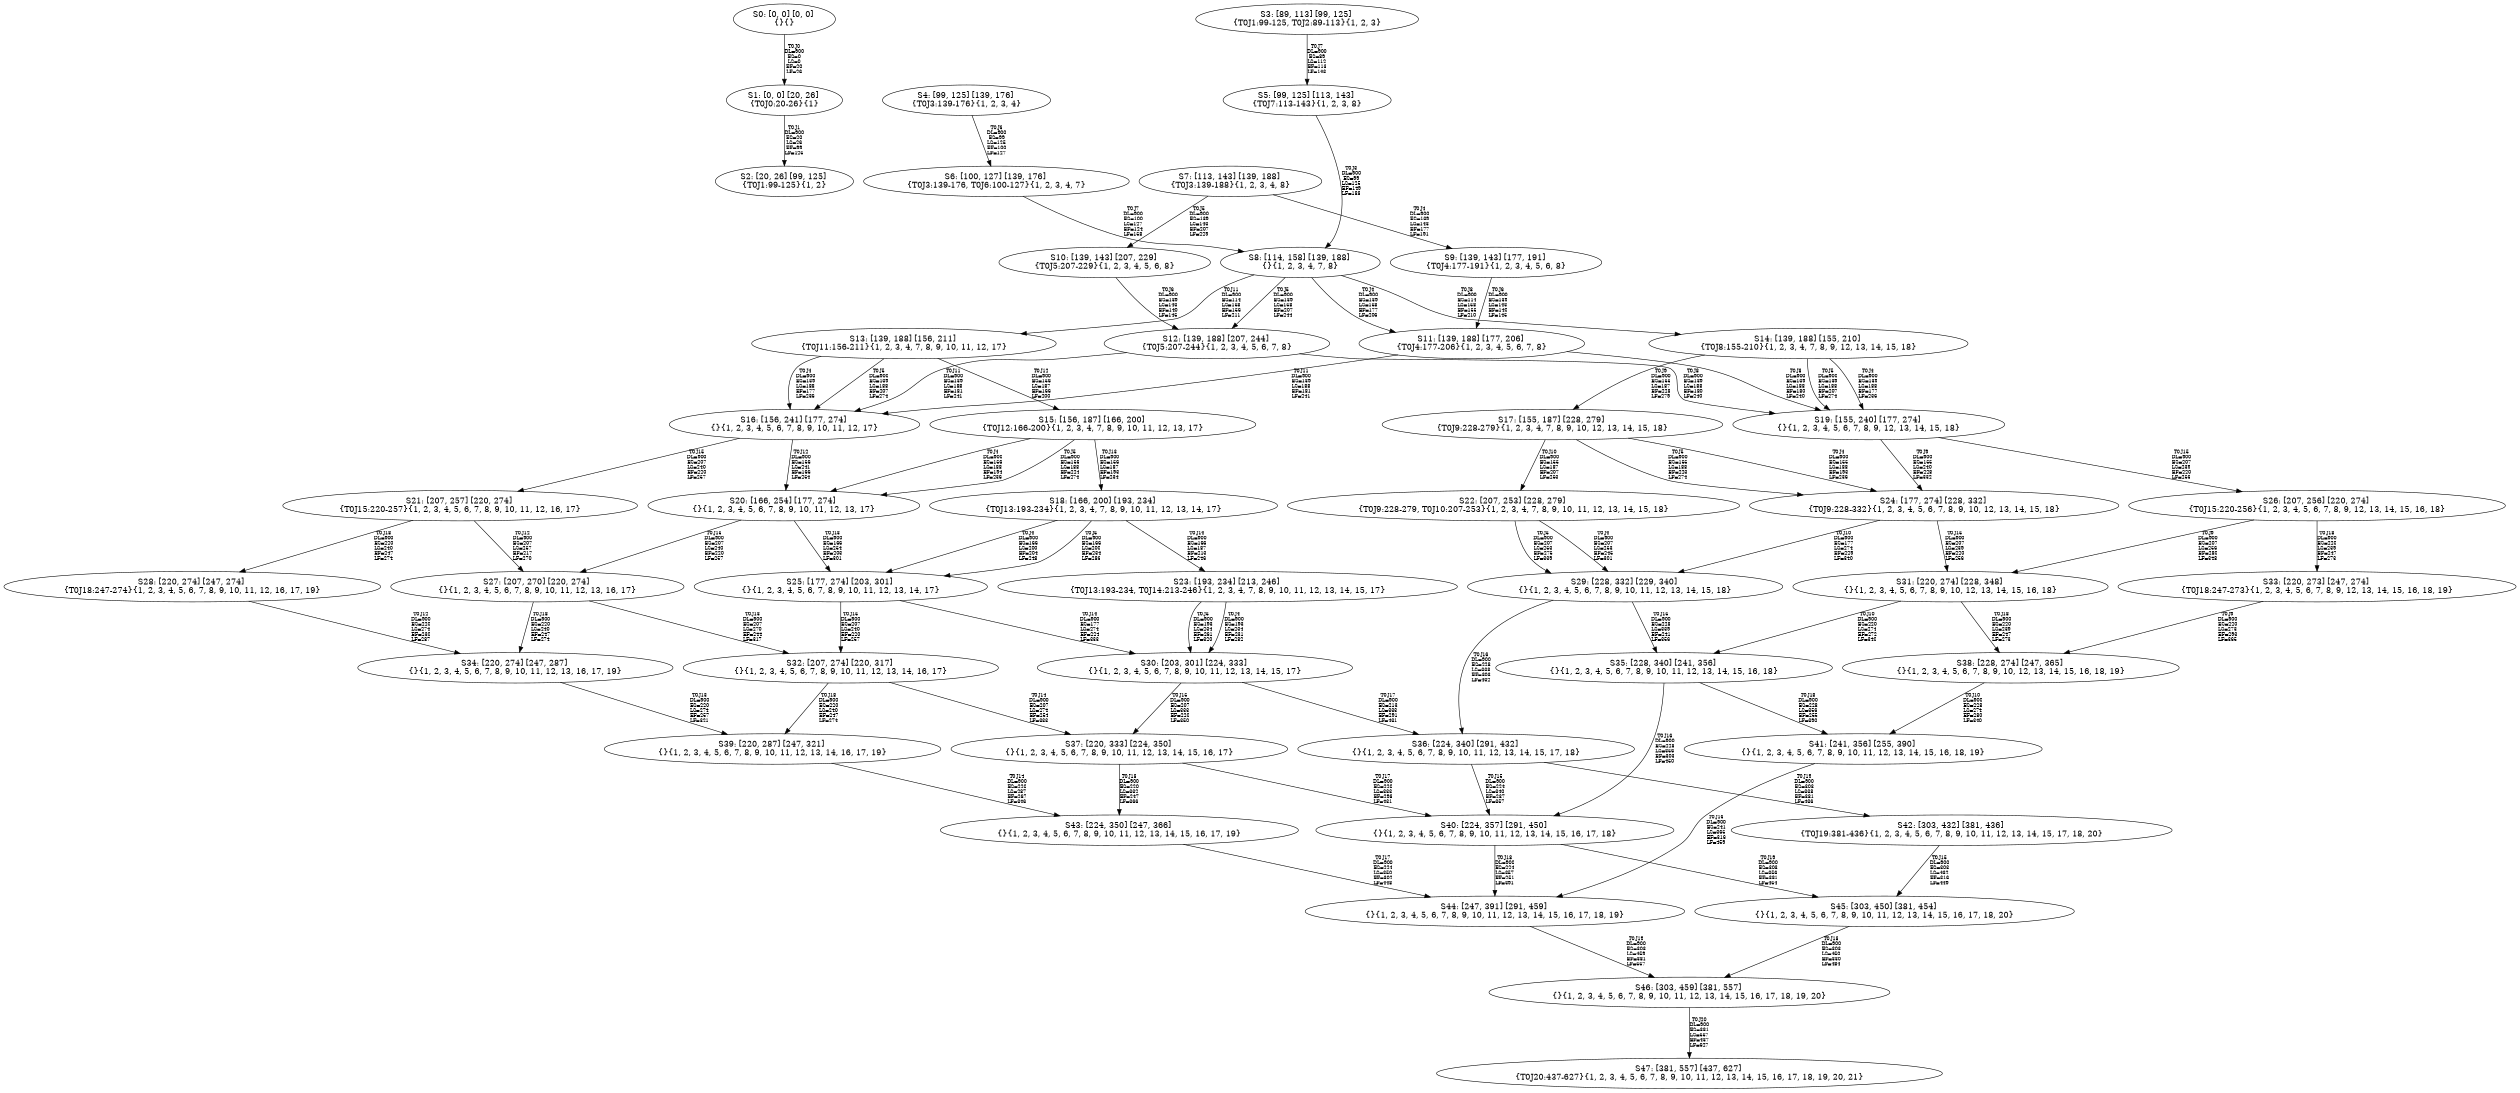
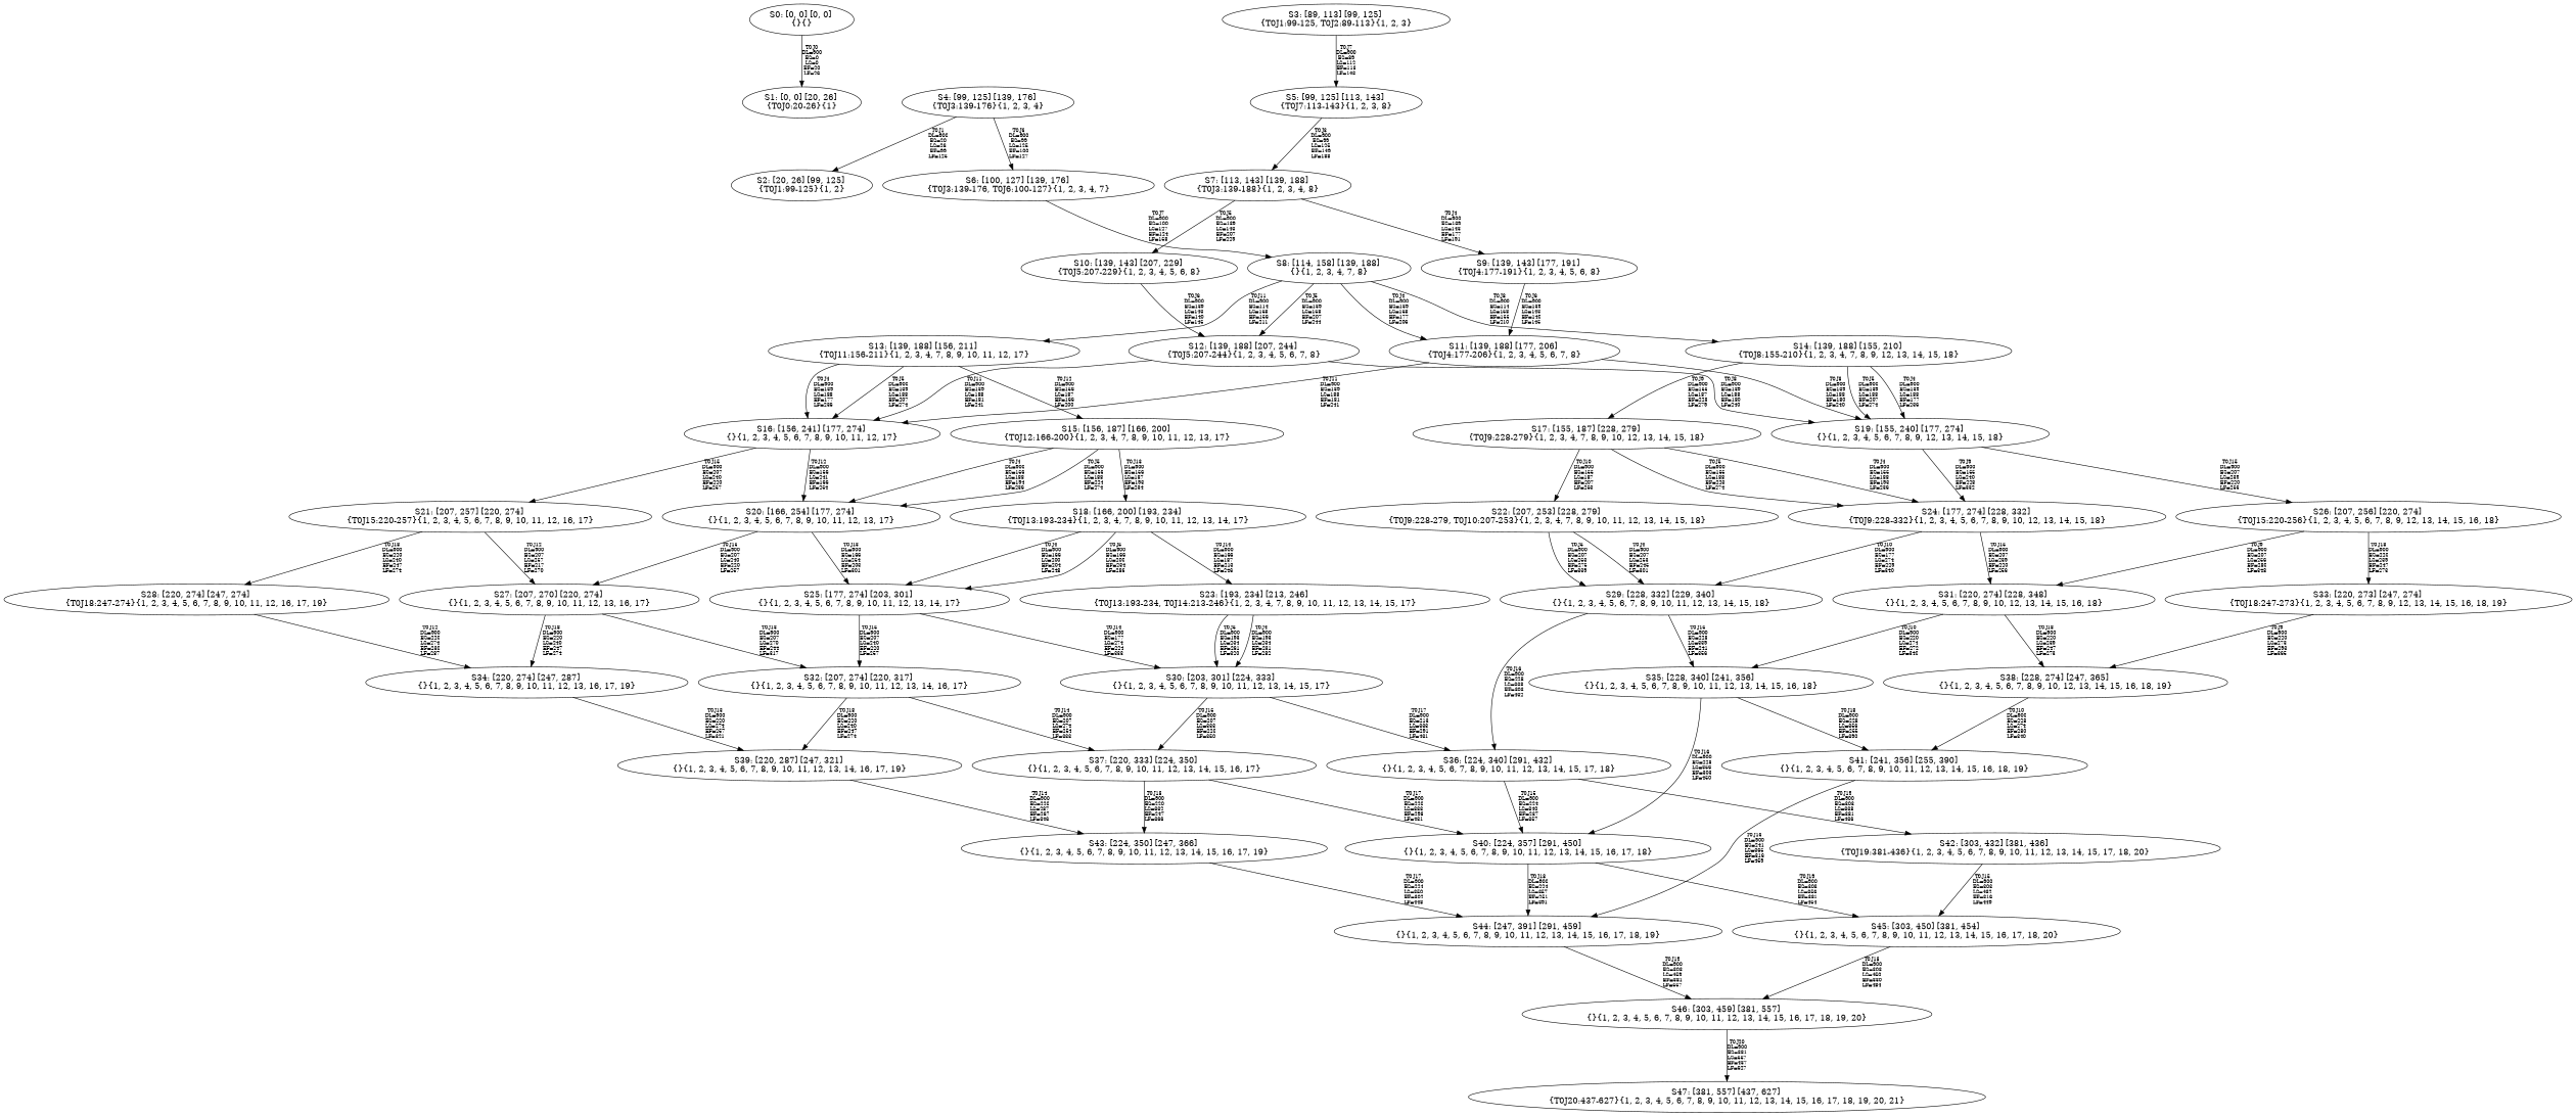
  digraph {
    edge [fontsize=8]
    n1 [label="S0: [0, 0] [0, 0] \n{}{}"]
    n2 [label="S1: [0, 0] [20, 26] \n{T0J0:20-26}{1}"]
    n3 [label="S2: [20, 26] [99, 125] \n{T0J1:99-125}{1, 2}"]
    n4 [label="S3: [89, 113] [99, 125] \n{T0J1:99-125, T0J2:89-113}{1, 2, 3}"]
    n5 [label="S5: [99, 125] [113, 143] \n{T0J7:113-143}{1, 2, 3, 8}"]
    n6 [label="S4: [99, 125] [139, 176] \n{T0J3:139-176}{1, 2, 3, 4}"]
    n7 [label="S6: [100, 127] [139, 176] \n{T0J3:139-176, T0J6:100-127}{1, 2, 3, 4, 7}"]
    n8 [label="S7: [113, 143] [139, 188] \n{T0J3:139-188}{1, 2, 3, 4, 8}"]
    n9 [label="S8: [114, 158] [139, 188] \n{}{1, 2, 3, 4, 7, 8}"]
    n10 [label="S9: [139, 143] [177, 191] \n{T0J4:177-191}{1, 2, 3, 4, 5, 6, 8}"]
    n11 [label="S10: [139, 143] [207, 229] \n{T0J5:207-229}{1, 2, 3, 4, 5, 6, 8}"]
    n12 [label="S11: [139, 188] [177, 206] \n{T0J4:177-206}{1, 2, 3, 4, 5, 6, 7, 8}"]
    n13 [label="S12: [139, 188] [207, 244] \n{T0J5:207-244}{1, 2, 3, 4, 5, 6, 7, 8}"]
    n14 [label="S13: [139, 188] [156, 211] \n{T0J11:156-211}{1, 2, 3, 4, 7, 8, 9, 10, 11, 12, 17}"]
    n15 [label="S14: [139, 188] [155, 210] \n{T0J8:155-210}{1, 2, 3, 4, 7, 8, 9, 12, 13, 14, 15, 18}"]
    n16 [label="S16: [156, 241] [177, 274] \n{}{1, 2, 3, 4, 5, 6, 7, 8, 9, 10, 11, 12, 17}"]
    n17 [label="S19: [155, 240] [177, 274] \n{}{1, 2, 3, 4, 5, 6, 7, 8, 9, 12, 13, 14, 15, 18}"]
    n18 [label="S15: [156, 187] [166, 200] \n{T0J12:166-200}{1, 2, 3, 4, 7, 8, 9, 10, 11, 12, 13, 17}"]
    n19 [label="S17: [155, 187] [228, 279] \n{T0J9:228-279}{1, 2, 3, 4, 7, 8, 9, 10, 12, 13, 14, 15, 18}"]
    n20 [label="S20: [166, 254] [177, 274] \n{}{1, 2, 3, 4, 5, 6, 7, 8, 9, 10, 11, 12, 13, 17}"]
    n21 [label="S21: [207, 257] [220, 274] \n{T0J15:220-257}{1, 2, 3, 4, 5, 6, 7, 8, 9, 10, 11, 12, 16, 17}"]
    n22 [label="S24: [177, 274] [228, 332] \n{T0J9:228-332}{1, 2, 3, 4, 5, 6, 7, 8, 9, 10, 12, 13, 14, 15, 18}"]
    n23 [label="S26: [207, 256] [220, 274] \n{T0J15:220-256}{1, 2, 3, 4, 5, 6, 7, 8, 9, 12, 13, 14, 15, 16, 18}"]
    n24 [label="S18: [166, 200] [193, 234] \n{T0J13:193-234}{1, 2, 3, 4, 7, 8, 9, 10, 11, 12, 13, 14, 17}"]
    n25 [label="S22: [207, 253] [228, 279] \n{T0J9:228-279, T0J10:207-253}{1, 2, 3, 4, 7, 8, 9, 10, 11, 12, 13, 14, 15, 18}"]
    n26 [label="S23: [193, 234] [213, 246] \n{T0J13:193-234, T0J14:213-246}{1, 2, 3, 4, 7, 8, 9, 10, 11, 12, 13, 14, 15, 17}"]
    n27 [label="S25: [177, 274] [203, 301] \n{}{1, 2, 3, 4, 5, 6, 7, 8, 9, 10, 11, 12, 13, 14, 17}"]
    n28 [label="S27: [207, 270] [220, 274] \n{}{1, 2, 3, 4, 5, 6, 7, 8, 9, 10, 11, 12, 13, 16, 17}"]
    n29 [label="S28: [220, 274] [247, 274] \n{T0J18:247-274}{1, 2, 3, 4, 5, 6, 7, 8, 9, 10, 11, 12, 16, 17, 19}"]
    n30 [label="S29: [228, 332] [229, 340] \n{}{1, 2, 3, 4, 5, 6, 7, 8, 9, 10, 11, 12, 13, 14, 15, 18}"]
    n31 [label="S31: [220, 274] [228, 348] \n{}{1, 2, 3, 4, 5, 6, 7, 8, 9, 10, 12, 13, 14, 15, 16, 18}"]
    n32 [label="S30: [203, 301] [224, 333] \n{}{1, 2, 3, 4, 5, 6, 7, 8, 9, 10, 11, 12, 13, 14, 15, 17}"]
    n33 [label="S32: [207, 274] [220, 317] \n{}{1, 2, 3, 4, 5, 6, 7, 8, 9, 10, 11, 12, 13, 14, 16, 17}"]
    n34 [label="S33: [220, 273] [247, 274] \n{T0J18:247-273}{1, 2, 3, 4, 5, 6, 7, 8, 9, 12, 13, 14, 15, 16, 18, 19}"]
    n35 [label="S34: [220, 274] [247, 287] \n{}{1, 2, 3, 4, 5, 6, 7, 8, 9, 10, 11, 12, 13, 16, 17, 19}"]
    n36 [label="S35: [228, 340] [241, 356] \n{}{1, 2, 3, 4, 5, 6, 7, 8, 9, 10, 11, 12, 13, 14, 15, 16, 18}"]
    n37 [label="S36: [224, 340] [291, 432] \n{}{1, 2, 3, 4, 5, 6, 7, 8, 9, 10, 11, 12, 13, 14, 15, 17, 18}"]
    n38 [label="S37: [220, 333] [224, 350] \n{}{1, 2, 3, 4, 5, 6, 7, 8, 9, 10, 11, 12, 13, 14, 15, 16, 17}"]
    n39 [label="S38: [228, 274] [247, 365] \n{}{1, 2, 3, 4, 5, 6, 7, 8, 9, 10, 12, 13, 14, 15, 16, 18, 19}"]
    n40 [label="S39: [220, 287] [247, 321] \n{}{1, 2, 3, 4, 5, 6, 7, 8, 9, 10, 11, 12, 13, 14, 16, 17, 19}"]
    n41 [label="S40: [224, 357] [291, 450] \n{}{1, 2, 3, 4, 5, 6, 7, 8, 9, 10, 11, 12, 13, 14, 15, 16, 17, 18}"]
    n42 [label="S41: [241, 356] [255, 390] \n{}{1, 2, 3, 4, 5, 6, 7, 8, 9, 10, 11, 12, 13, 14, 15, 16, 18, 19}"]
    n43 [label="S42: [303, 432] [381, 436] \n{T0J19:381-436}{1, 2, 3, 4, 5, 6, 7, 8, 9, 10, 11, 12, 13, 14, 15, 17, 18, 20}"]
    n44 [label="S43: [224, 350] [247, 366] \n{}{1, 2, 3, 4, 5, 6, 7, 8, 9, 10, 11, 12, 13, 14, 15, 16, 17, 19}"]
    n45 [label="S44: [247, 391] [291, 459] \n{}{1, 2, 3, 4, 5, 6, 7, 8, 9, 10, 11, 12, 13, 14, 15, 16, 17, 18, 19}"]
    n46 [label="S45: [303, 450] [381, 454] \n{}{1, 2, 3, 4, 5, 6, 7, 8, 9, 10, 11, 12, 13, 14, 15, 16, 17, 18, 20}"]
    n47 [label="S46: [303, 459] [381, 557] \n{}{1, 2, 3, 4, 5, 6, 7, 8, 9, 10, 11, 12, 13, 14, 15, 16, 17, 18, 19, 20}"]
    n48 [label="S47: [381, 557] [437, 627] \n{T0J20:437-627}{1, 2, 3, 4, 5, 6, 7, 8, 9, 10, 11, 12, 13, 14, 15, 16, 17, 18, 19, 20, 21}"]
    n1 -> n2 [label="T0 J0\nDL=900\nES=0\nLS=0\nEF=20\nLF=26"]
-   n2 -> n3 [label="T0 J1\nDL=900\nES=20\nLS=26\nEF=99\nLF=125"]
+   n6 -> n3 [label="T0 J1\nDL=900\nES=20\nLS=26\nEF=99\nLF=125"]
    n4 -> n5 [label="T0 J7\nDL=900\nES=89\nLS=112\nEF=113\nLF=143"]
-   n5 -> n9 [label="T0 J3\nDL=900\nES=99\nLS=125\nEF=149\nLF=188"]
+   n5 -> n8 [label="T0 J3\nDL=900\nES=99\nLS=125\nEF=149\nLF=188"]
    n6 -> n7 [label="T0 J6\nDL=900\nES=99\nLS=125\nEF=100\nLF=127"]
    n7 -> n9 [label="T0 J7\nDL=900\nES=100\nLS=127\nEF=124\nLF=158"]
    n8 -> n10 [label="T0 J4\nDL=900\nES=139\nLS=143\nEF=177\nLF=191"]
    n8 -> n11 [label="T0 J5\nDL=900\nES=139\nLS=143\nEF=207\nLF=229"]
    n9 -> n12 [label="T0 J4\nDL=900\nES=139\nLS=158\nEF=177\nLF=206"]
    n9 -> n13 [label="T0 J5\nDL=900\nES=139\nLS=158\nEF=207\nLF=244"]
    n9 -> n14 [label="T0 J11\nDL=900\nES=114\nLS=158\nEF=156\nLF=211"]
    n9 -> n15 [label="T0 J8\nDL=900\nES=114\nLS=158\nEF=155\nLF=210"]
    n10 -> n12 [label="T0 J6\nDL=900\nES=139\nLS=143\nEF=140\nLF=145"]
    n11 -> n13 [label="T0 J6\nDL=900\nES=139\nLS=143\nEF=140\nLF=145"]
    n12 -> n16 [label="T0 J11\nDL=900\nES=139\nLS=188\nEF=181\nLF=241"]
    n12 -> n17 [label="T0 J8\nDL=900\nES=139\nLS=188\nEF=180\nLF=240"]
    n13 -> n16 [label="T0 J11\nDL=900\nES=139\nLS=188\nEF=181\nLF=241"]
    n13 -> n17 [label="T0 J8\nDL=900\nES=139\nLS=188\nEF=180\nLF=240"]
    n14 -> n16 [label="T0 J4\nDL=900\nES=139\nLS=188\nEF=177\nLF=236"]
    n14 -> n16 [label="T0 J5\nDL=900\nES=139\nLS=188\nEF=207\nLF=274"]
    n14 -> n18 [label="T0 J12\nDL=900\nES=156\nLS=187\nEF=166\nLF=200"]
    n15 -> n17 [label="T0 J4\nDL=900\nES=139\nLS=188\nEF=177\nLF=236"]
    n15 -> n17 [label="T0 J5\nDL=900\nES=139\nLS=188\nEF=207\nLF=274"]
    n15 -> n19 [label="T0 J9\nDL=900\nES=155\nLS=187\nEF=228\nLF=279"]
    n16 -> n20 [label="T0 J12\nDL=900\nES=156\nLS=241\nEF=166\nLF=254"]
    n16 -> n21 [label="T0 J15\nDL=900\nES=207\nLS=240\nEF=220\nLF=257"]
    n17 -> n22 [label="T0 J9\nDL=900\nES=155\nLS=240\nEF=228\nLF=332"]
    n17 -> n23 [label="T0 J15\nDL=900\nES=207\nLS=239\nEF=220\nLF=256"]
    n18 -> n20 [label="T0 J4\nDL=900\nES=156\nLS=188\nEF=194\nLF=236"]
    n18 -> n20 [label="T0 J5\nDL=900\nES=156\nLS=188\nEF=224\nLF=274"]
    n18 -> n24 [label="T0 J13\nDL=900\nES=156\nLS=187\nEF=193\nLF=234"]
    n19 -> n22 [label="T0 J4\nDL=900\nES=155\nLS=188\nEF=193\nLF=236"]
    n19 -> n22 [label="T0 J5\nDL=900\nES=155\nLS=188\nEF=223\nLF=274"]
    n19 -> n25 [label="T0 J10\nDL=900\nES=155\nLS=187\nEF=207\nLF=253"]
    n20 -> n27 [label="T0 J13\nDL=900\nES=166\nLS=254\nEF=203\nLF=301"]
    n20 -> n28 [label="T0 J15\nDL=900\nES=207\nLS=240\nEF=220\nLF=257"]
    n21 -> n28 [label="T0 J12\nDL=900\nES=207\nLS=257\nEF=217\nLF=270"]
    n21 -> n29 [label="T0 J18\nDL=900\nES=220\nLS=240\nEF=247\nLF=274"]
    n22 -> n30 [label="T0 J10\nDL=900\nES=177\nLS=274\nEF=229\nLF=340"]
    n22 -> n31 [label="T0 J15\nDL=900\nES=207\nLS=239\nEF=220\nLF=256"]
    n23 -> n31 [label="T0 J9\nDL=900\nES=207\nLS=256\nEF=280\nLF=348"]
    n23 -> n34 [label="T0 J18\nDL=900\nES=220\nLS=239\nEF=247\nLF=273"]
    n24 -> n26 [label="T0 J14\nDL=900\nES=166\nLS=187\nEF=213\nLF=246"]
    n24 -> n27 [label="T0 J4\nDL=900\nES=166\nLS=200\nEF=204\nLF=248"]
    n24 -> n27 [label="T0 J5\nDL=900\nES=166\nLS=200\nEF=234\nLF=286"]
    n25 -> n30 [label="T0 J4\nDL=900\nES=207\nLS=253\nEF=245\nLF=301"]
    n25 -> n30 [label="T0 J5\nDL=900\nES=207\nLS=253\nEF=275\nLF=339"]
    n26 -> n32 [label="T0 J4\nDL=900\nES=193\nLS=234\nEF=231\nLF=282"]
    n26 -> n32 [label="T0 J5\nDL=900\nES=193\nLS=234\nEF=261\nLF=320"]
    n27 -> n32 [label="T0 J14\nDL=900\nES=177\nLS=274\nEF=224\nLF=333"]
    n27 -> n33 [label="T0 J15\nDL=900\nES=207\nLS=240\nEF=220\nLF=257"]
    n28 -> n33 [label="T0 J13\nDL=900\nES=207\nLS=270\nEF=244\nLF=317"]
    n28 -> n35 [label="T0 J18\nDL=900\nES=220\nLS=240\nEF=247\nLF=274"]
    n29 -> n35 [label="T0 J12\nDL=900\nES=220\nLS=274\nEF=230\nLF=287"]
    n30 -> n36 [label="T0 J15\nDL=900\nES=228\nLS=339\nEF=241\nLF=356"]
    n30 -> n37 [label="T0 J16\nDL=900\nES=228\nLS=338\nEF=303\nLF=432"]
    n31 -> n36 [label="T0 J10\nDL=900\nES=220\nLS=274\nEF=272\nLF=340"]
    n31 -> n39 [label="T0 J18\nDL=900\nES=220\nLS=239\nEF=247\nLF=273"]
    n32 -> n37 [label="T0 J17\nDL=900\nES=213\nLS=333\nEF=291\nLF=431"]
    n32 -> n38 [label="T0 J15\nDL=900\nES=207\nLS=333\nEF=220\nLF=350"]
    n33 -> n38 [label="T0 J14\nDL=900\nES=207\nLS=274\nEF=254\nLF=333"]
    n33 -> n40 [label="T0 J18\nDL=900\nES=220\nLS=240\nEF=247\nLF=274"]
    n34 -> n39 [label="T0 J9\nDL=900\nES=220\nLS=273\nEF=293\nLF=365"]
    n35 -> n40 [label="T0 J13\nDL=900\nES=220\nLS=274\nEF=257\nLF=321"]
    n36 -> n41 [label="T0 J16\nDL=900\nES=228\nLS=356\nEF=303\nLF=450"]
    n36 -> n42 [label="T0 J18\nDL=900\nES=228\nLS=356\nEF=255\nLF=390"]
    n37 -> n41 [label="T0 J15\nDL=900\nES=224\nLS=340\nEF=237\nLF=357"]
    n37 -> n43 [label="T0 J19\nDL=900\nES=303\nLS=338\nEF=381\nLF=436"]
    n38 -> n41 [label="T0 J17\nDL=900\nES=220\nLS=333\nEF=298\nLF=431"]
    n38 -> n44 [label="T0 J18\nDL=900\nES=220\nLS=332\nEF=247\nLF=366"]
    n39 -> n42 [label="T0 J10\nDL=900\nES=228\nLS=274\nEF=280\nLF=340"]
    n40 -> n44 [label="T0 J14\nDL=900\nES=220\nLS=287\nEF=267\nLF=346"]
    n41 -> n45 [label="T0 J18\nDL=900\nES=224\nLS=357\nEF=251\nLF=391"]
    n41 -> n46 [label="T0 J19\nDL=900\nES=303\nLS=356\nEF=381\nLF=454"]
    n42 -> n45 [label="T0 J16\nDL=900\nES=241\nLS=365\nEF=316\nLF=459"]
    n43 -> n46 [label="T0 J15\nDL=900\nES=303\nLS=432\nEF=316\nLF=449"]
    n44 -> n45 [label="T0 J17\nDL=900\nES=224\nLS=350\nEF=302\nLF=448"]
    n45 -> n47 [label="T0 J19\nDL=900\nES=303\nLS=459\nEF=381\nLF=557"]
    n46 -> n47 [label="T0 J18\nDL=900\nES=303\nLS=450\nEF=330\nLF=484"]
    n47 -> n48 [label="T0 J20\nDL=900\nES=381\nLS=557\nEF=437\nLF=627"]
  }
